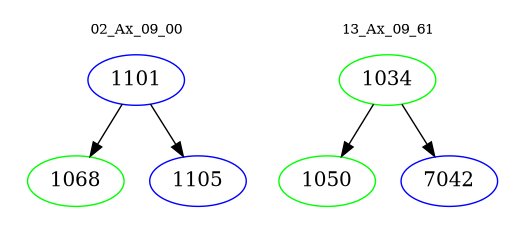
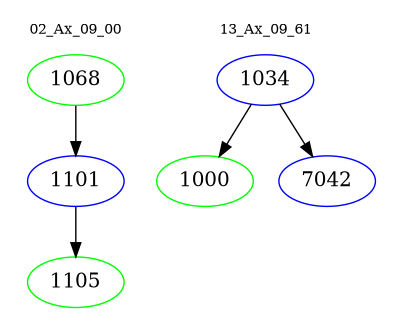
  digraph {
    node [color=blue]
    edge [color=black]
    n1 [label=1101]
    n2 [color=green label=1068]
-   n3 [label=1105]
-   n4 [color=green label=1034]
-   n5 [color=green label=1050]
+   n3 [color=green label=1105]
+   n4 [label=1034]
+   n5 [color=green label=1000]
    n6 [label=7042]
    subgraph cluster_1 {
      color=white
      fontsize=10
      label="02_Ax_09_00"
      n1
      n2
      n3
    }
    subgraph cluster_2 {
      color=white
      fontsize=10
      label="13_Ax_09_61"
      n4
      n5
      n6
    }
-   n1 -> n2
+   n2 -> n1
    n1 -> n3
    n4 -> n5
    n4 -> n6
  }
